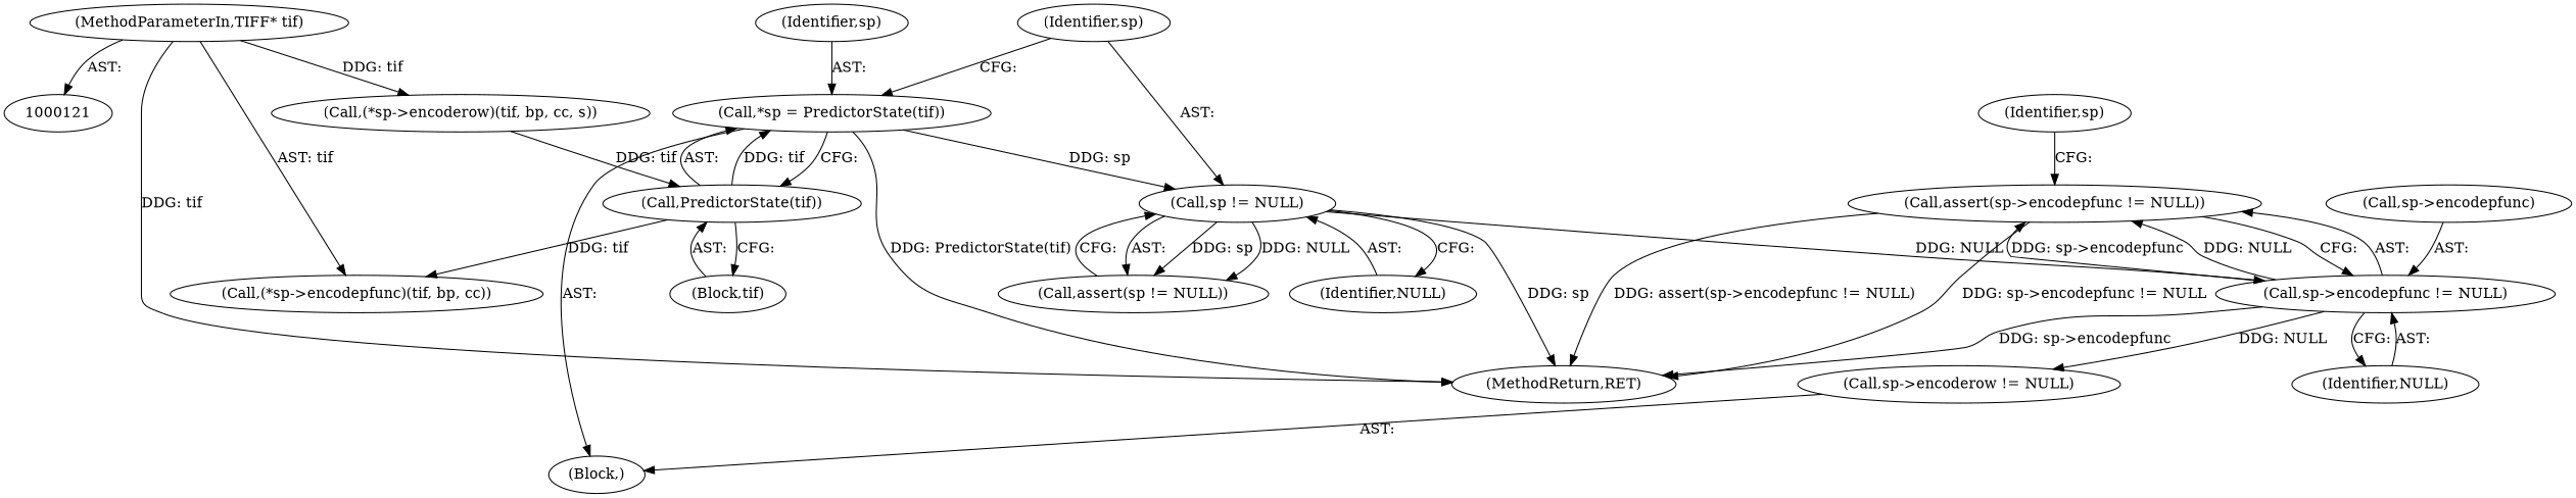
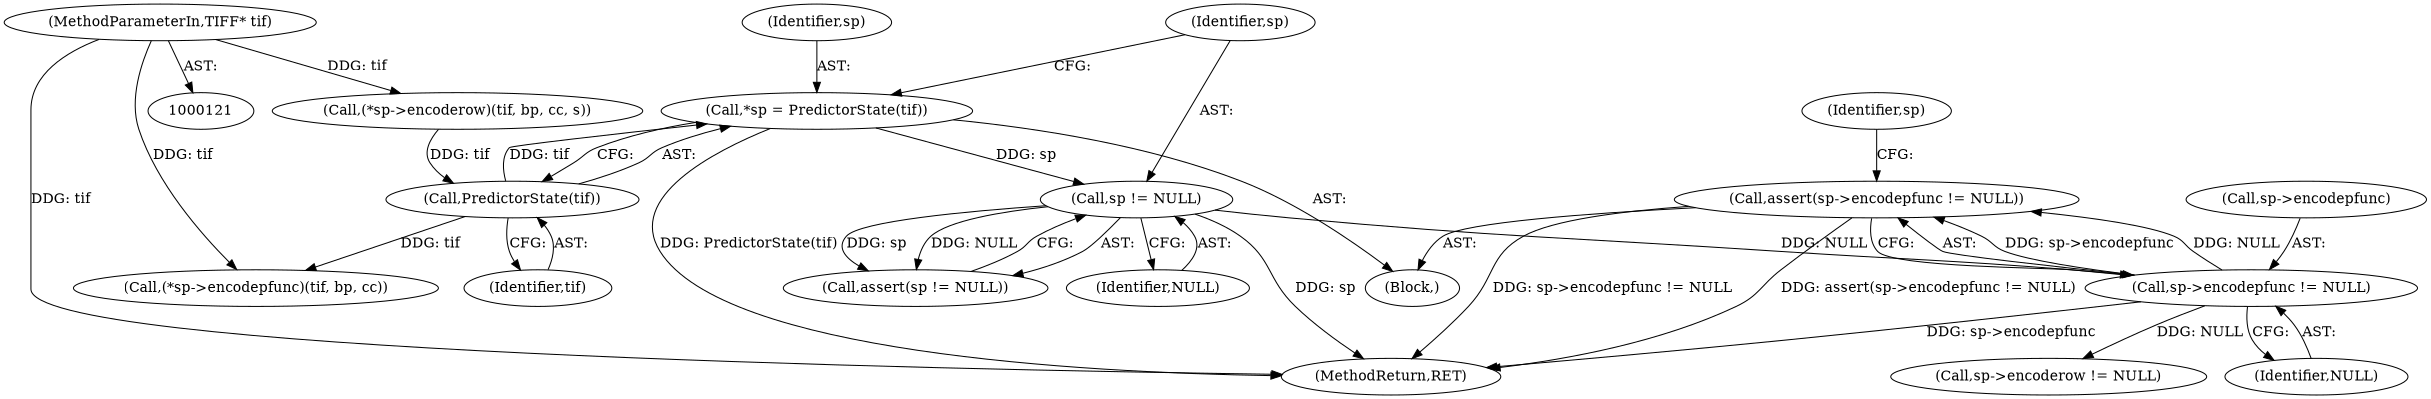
  digraph {
    n1 [label="(Call,assert(sp->encodepfunc != NULL))"]
    n2 [label="(Call,sp->encodepfunc != NULL)"]
    n3 [label="(MethodReturn,RET)"]
    n4 [label="(Block,)"]
    n5 [label="(Identifier,NULL)"]
    n6 [label="(Call,sp->encoderow != NULL)"]
    n7 [label="(Call,sp != NULL)"]
    n8 [label="(Identifier,NULL)"]
    n9 [label="(Call,assert(sp != NULL))"]
    n10 [label="(Call,*sp = PredictorState(tif))"]
    n11 [label="(Call,PredictorState(tif))"]
    n12 [label="(Call,(*sp->encodepfunc)(tif, bp, cc))"]
-   n13 [label="(Block,tif)"]
+   n13 [label="(Identifier,tif)"]
    n14 [label="(MethodParameterIn,TIFF* tif)"]
    n15 [label="(Call,(*sp->encoderow)(tif, bp, cc, s))"]
    n16 [label=1000121]
    n17 [label="(Identifier,sp)"]
    n18 [label="(Identifier,sp)"]
    n19 [label="(Identifier,sp)"]
    n20 [label="(Call,sp->encodepfunc)"]
    n1 -> n2 [label="CFG: "]
    n1 -> n3 [label="DDG: sp->encodepfunc != NULL"]
    n1 -> n3 [label="DDG: assert(sp->encodepfunc != NULL)"]
-   n6 -> n4 [label="AST: "]
+   n1 -> n4 [label="AST: "]
    n2 -> n1 [label="AST: "]
    n2 -> n1 [label="DDG: sp->encodepfunc"]
    n2 -> n1 [label="DDG: NULL"]
    n2 -> n3 [label="DDG: sp->encodepfunc"]
    n2 -> n5 [label="CFG: "]
    n2 -> n6 [label="DDG: NULL"]
    n5 -> n2 [label="AST: "]
    n7 -> n2 [label="DDG: NULL"]
    n7 -> n3 [label="DDG: sp"]
    n7 -> n8 [label="CFG: "]
    n7 -> n9 [label="AST: "]
    n7 -> n9 [label="DDG: sp"]
    n7 -> n9 [label="DDG: NULL"]
    n8 -> n7 [label="AST: "]
    n9 -> n7 [label="CFG: "]
    n10 -> n3 [label="DDG: PredictorState(tif)"]
    n10 -> n4 [label="AST: "]
    n10 -> n7 [label="DDG: sp"]
    n10 -> n11 [label="CFG: "]
    n11 -> n10 [label="AST: "]
    n11 -> n10 [label="DDG: tif"]
    n11 -> n12 [label="DDG: tif"]
    n11 -> n13 [label="CFG: "]
    n13 -> n11 [label="AST: "]
    n14 -> n3 [label="DDG: tif"]
-   n14 -> n12 [label="AST: tif"]
+   n14 -> n12 [label="DDG: tif"]
    n14 -> n15 [label="DDG: tif"]
    n14 -> n16 [label="AST: "]
    n15 -> n11 [label="DDG: tif"]
    n17 -> n7 [label="AST: "]
    n17 -> n10 [label="CFG: "]
    n18 -> n10 [label="AST: "]
    n19 -> n1 [label="CFG: "]
    n20 -> n2 [label="AST: "]
  }
